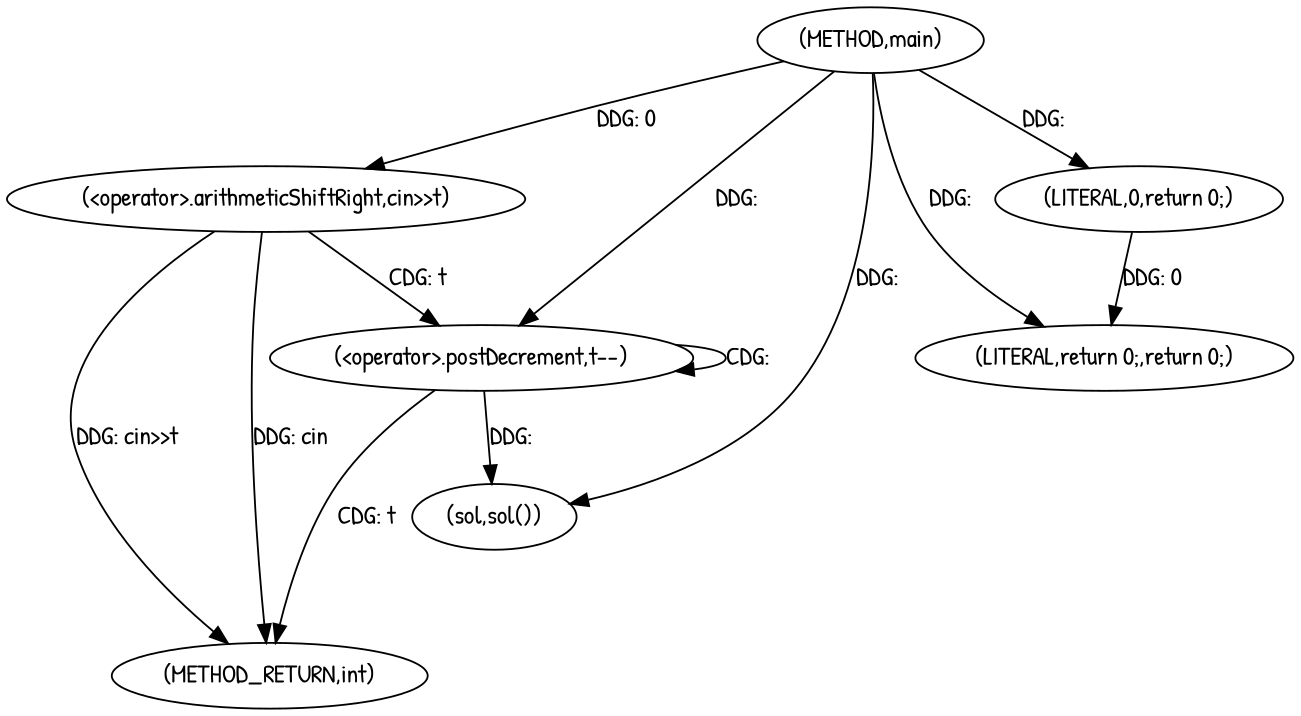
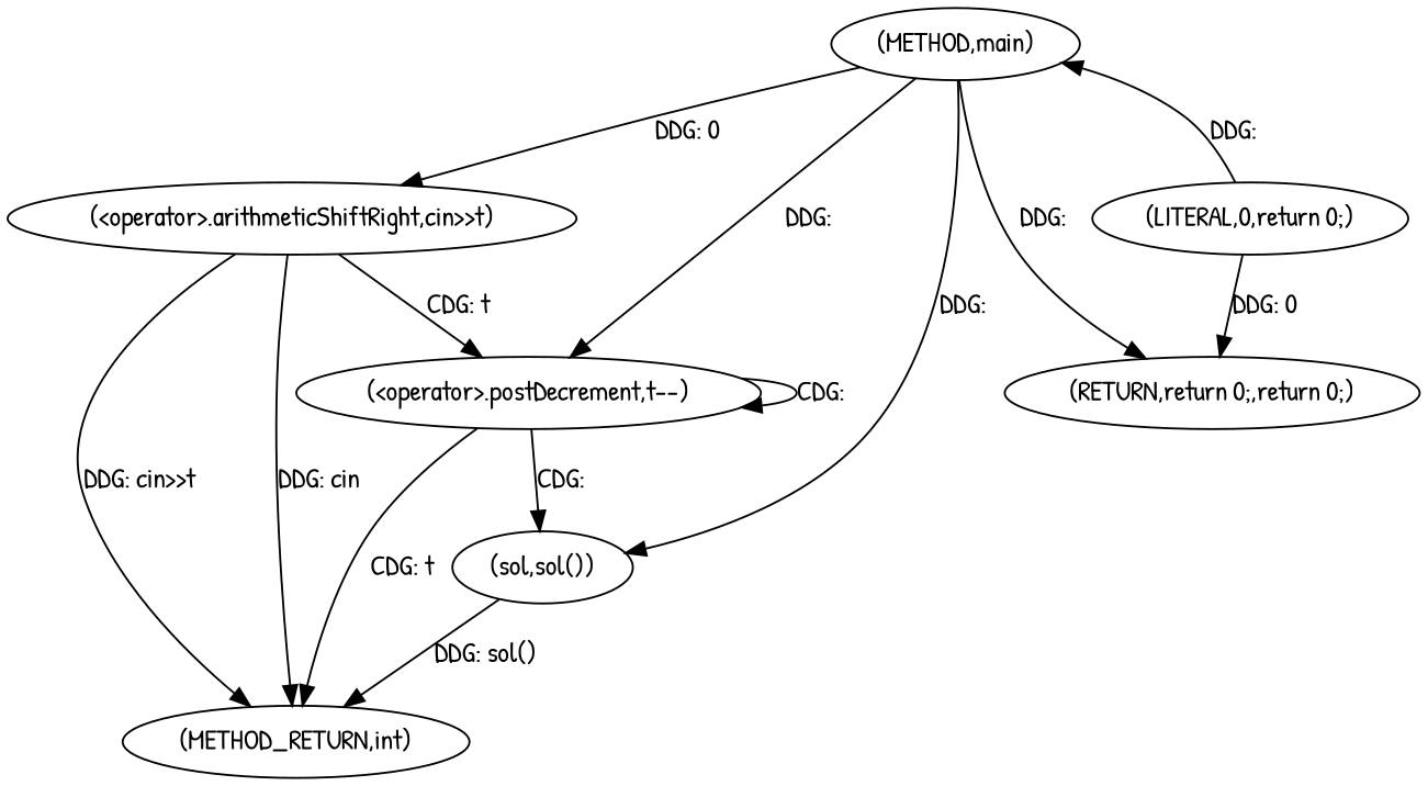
  digraph {
    fontname="Patrick Hand"
    node [fontname="Patrick Hand"]
    edge [fontname="Patrick Hand"]
    n1 [label="(METHOD,main)"]
    n2 [label="(<operator>.arithmeticShiftRight,cin>>t)"]
-   n3 [label="(LITERAL,return 0;,return 0;)"]
+   n3 [label="(RETURN,return 0;,return 0;)"]
    n4 [label="(<operator>.postDecrement,t--)"]
    n5 [label="(sol,sol())"]
    n6 [label="(LITERAL,0,return 0;)"]
    n7 [label="(METHOD_RETURN,int)"]
    n1 -> n2 [label="DDG: 0"]
    n1 -> n3 [label="DDG: "]
    n1 -> n4 [label="DDG: "]
    n1 -> n5 [label="DDG: "]
-   n1 -> n6 [label="DDG: "]
+   n6 -> n1 [label="DDG: "]
    n2 -> n4 [label="CDG: t"]
    n2 -> n7 [label="DDG: cin>>t"]
    n2 -> n7 [label="DDG: cin"]
    n4 -> n4 [label="CDG: "]
-   n4 -> n5 [label="DDG: "]
+   n4 -> n5 [label="CDG: "]
    n4 -> n7 [label="CDG: t"]
+   n5 -> n7 [label="DDG: sol()"]
    n6 -> n3 [label="DDG: 0"]
  }
